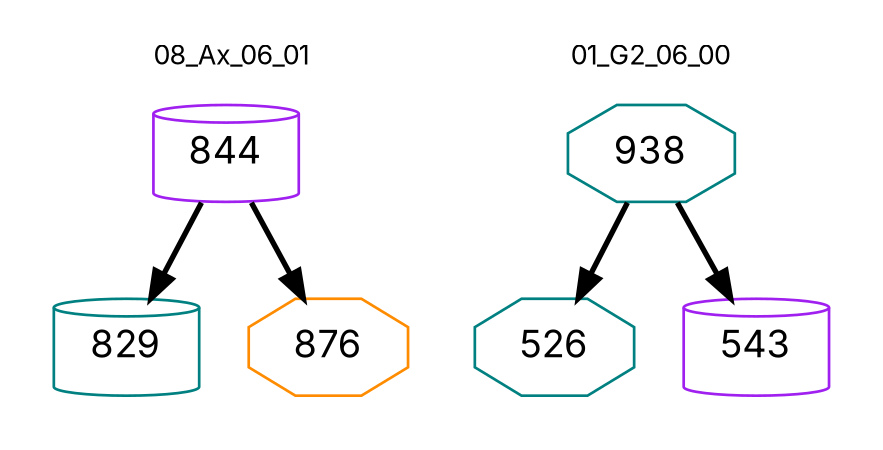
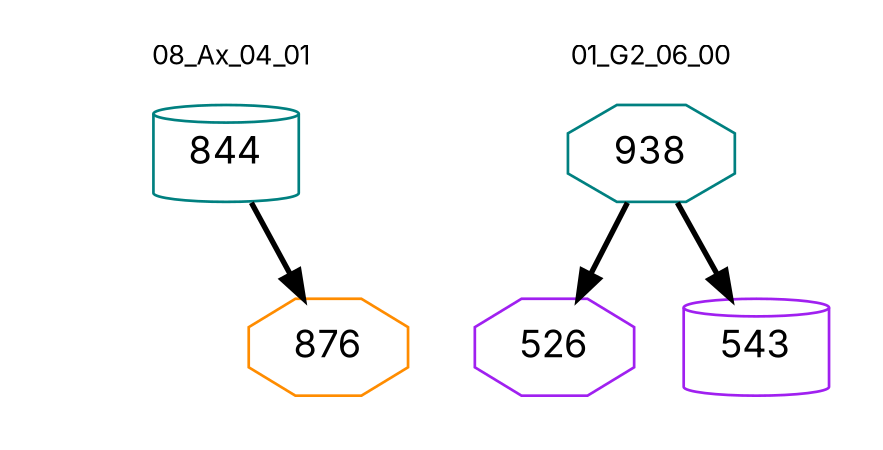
  digraph {
    fontname=Inter
    node [color=teal fontname=Inter shape=cylinder]
    edge [color=black fontname=Inter style=bold]
-   n1 [color=purple label=844]
-   n2 [label=829]
+   n1 [label=844]
    n3 [color=darkorange label=876 shape=octagon]
    n4 [label=938 shape=octagon]
-   n5 [label=526 shape=octagon]
+   n5 [color=purple label=526 shape=octagon]
    n6 [color=purple label=543]
    subgraph cluster_1 {
      color=white
      fontsize=10
-     label="08_Ax_06_01"
+     label="08_Ax_04_01"
      n1
-     n2
      n3
    }
    subgraph cluster_2 {
      color=white
      fontsize=10
      label="01_G2_06_00"
      n4
      n5
      n6
    }
-   n1 -> n2
    n1 -> n3
    n4 -> n5
    n4 -> n6
  }
